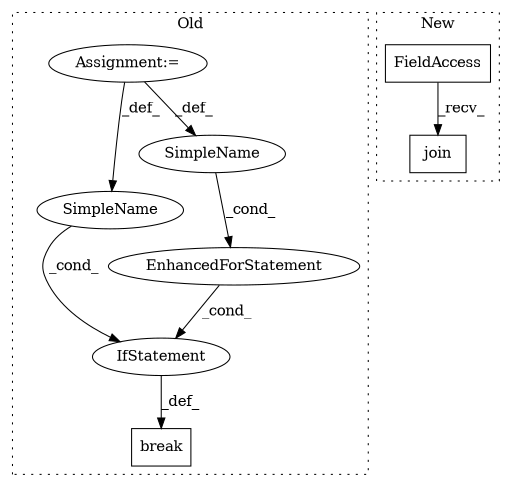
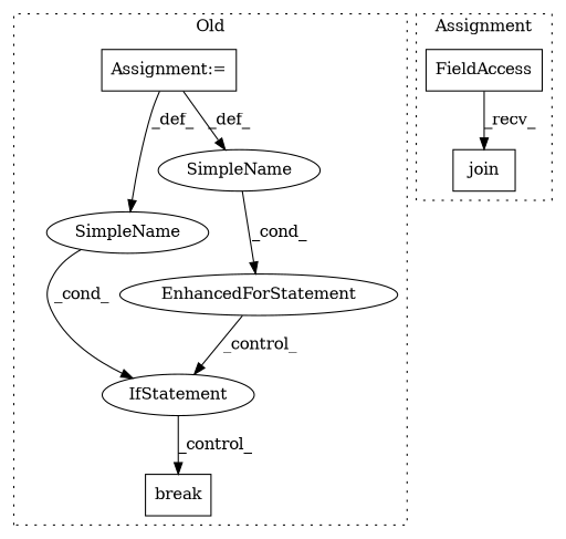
  digraph {
    node [a=42 shape=box]
    n1 [a=10 l=6 label=break s=2794]
    n2 [a=25 l="4,2" label=IfStatement s="2707,2743" shape=ellipse]
    n3 [label=SimpleName shape=ellipse]
    n4 [l=14 label=SimpleName s=2542 shape=ellipse]
-   n5 [a=7 l=1 label="Assignment:=" s=2448 shape=ellipse]
+   n5 [a=7 l=1 label="Assignment:=" s=2448]
    n6 [a=70 l="57,2" label=EnhancedForStatement s="2481,2588" shape=ellipse]
    n7 [a=32 l="5,1" label=join s="2737,2768"]
    n8 [a=22 l=7 label=FieldAccess s=2729]
    subgraph cluster_1 {
      label=Old
      style=dotted
      n1
      n2
      n3
      n4
      n5
      n6
    }
    subgraph cluster_2 {
-     label=New
+     label=Assignment
      style=dotted
      n7
      n8
    }
-   n2 -> n1 [label=_def_]
+   n2 -> n1 [label=_control_]
    n3 -> n2 [label=_cond_]
    n4 -> n6 [label=_cond_]
    n5 -> n3 [label=_def_]
    n5 -> n4 [label=_def_]
-   n6 -> n2 [label=_cond_]
+   n6 -> n2 [label=_control_]
    n8 -> n7 [label=_recv_]
  }
